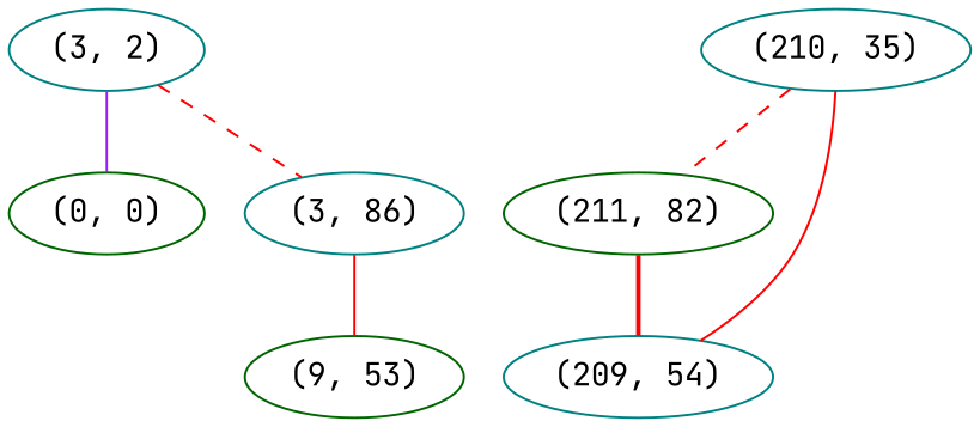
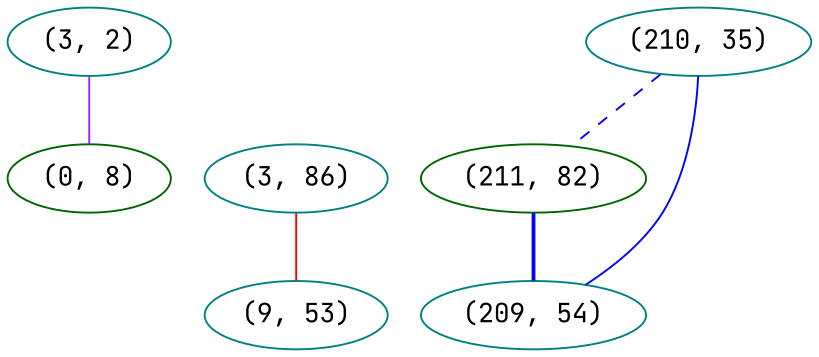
  graph {
    fontname="JetBrains Mono"
    node [color=teal fontname="JetBrains Mono"]
    edge [color=red fontname="JetBrains Mono" style=solid weight=3]
-   "(0, 0)" [color=darkgreen]
+   "(0, 0)" [color=darkgreen label="(0, 8)"]
    "(3, 2)"
    "(3, 86)"
-   "(9, 53)" [color=darkgreen]
+   "(9, 53)"
    "(211, 82)" [color=darkgreen]
    "(210, 35)"
    "(209, 54)"
    "(3, 2)" -- "(0, 0)" [color=purple weight=4]
-   "(3, 2)" -- "(3, 86)" [style=dashed weight=1]
    "(3, 86)" -- "(9, 53)"
-   "(211, 82)" -- "(209, 54)" [style=bold]
-   "(210, 35)" -- "(211, 82)" [style=dashed weight=1]
-   "(210, 35)" -- "(209, 54)"
+   "(211, 82)" -- "(209, 54)" [color=blue style=bold]
+   "(210, 35)" -- "(211, 82)" [color=blue style=dashed weight=1]
+   "(210, 35)" -- "(209, 54)" [color=blue]
  }
